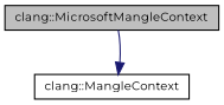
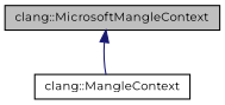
  digraph {
    fontname=Montserrat
    node [color=black fontname=Montserrat fontsize=10 shape=record]
    n1 [fillcolor=grey75 fontcolor=black height=0.2 label="clang::MicrosoftMangleContext" style=filled width=0.4]
    n2 [height=0.2 label="clang::MangleContext" width=0.4]
-   n2 -> n1 [color=midnightblue dir=back fontname=Montserrat fontsize=10 labelfontname=Helvetica labelfontsize=10 style=solid]
+   n1 -> n2 [color=midnightblue dir=back fontname=Montserrat fontsize=10 labelfontname=Helvetica labelfontsize=10 style=solid]
  }
